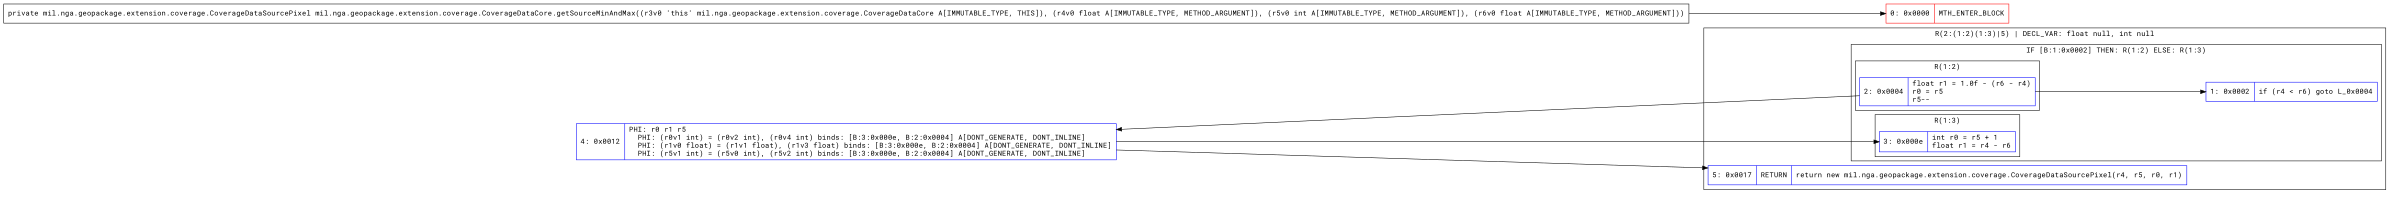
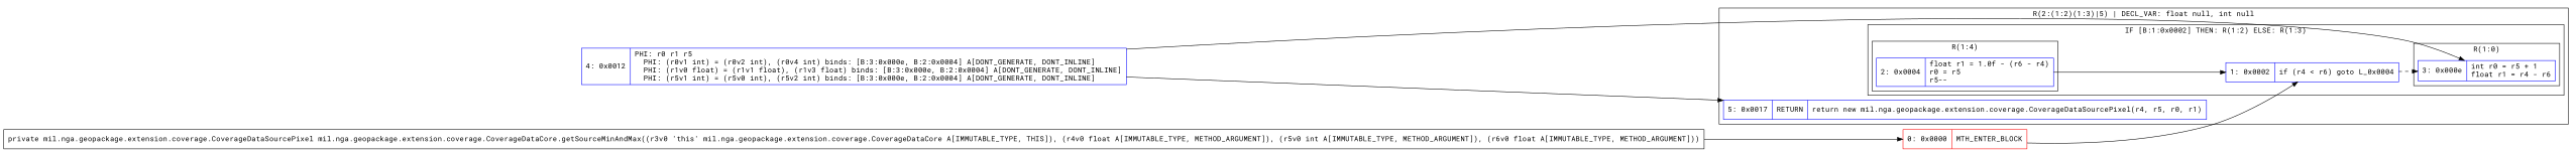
  digraph {
    fontname="Roboto Mono"
    rankdir=LR
    node [color=blue fontname="Roboto Mono" shape=record]
    edge [fontname="Roboto Mono"]
    n1 [label="{2\:\ 0x0004|float r1 = 1.0f \- (r6 \- r4)\lr0 = r5\lr5\-\-\l}"]
    n2 [label="{3\:\ 0x000e|int r0 = r5 + 1\lfloat r1 = r4 \- r6\l}"]
    n3 [label="{1\:\ 0x0002|if (r4 \< r6) goto L_0x0004\l}"]
    n4 [label="{5\:\ 0x0017|RETURN\l|return new mil.nga.geopackage.extension.coverage.CoverageDataSourcePixel(r4, r5, r0, r1)\l}"]
    n5 [label="{4\:\ 0x0012|PHI: r0 r1 r5 \l  PHI: (r0v1 int) = (r0v2 int), (r0v4 int) binds: [B:3:0x000e, B:2:0x0004] A[DONT_GENERATE, DONT_INLINE]\l  PHI: (r1v0 float) = (r1v1 float), (r1v3 float) binds: [B:3:0x000e, B:2:0x0004] A[DONT_GENERATE, DONT_INLINE]\l  PHI: (r5v1 int) = (r5v0 int), (r5v2 int) binds: [B:3:0x000e, B:2:0x0004] A[DONT_GENERATE, DONT_INLINE]\l}"]
    n6 [color=red label="{0\:\ 0x0000|MTH_ENTER_BLOCK\l}"]
    n7 [label="{private mil.nga.geopackage.extension.coverage.CoverageDataSourcePixel mil.nga.geopackage.extension.coverage.CoverageDataCore.getSourceMinAndMax((r3v0 'this' mil.nga.geopackage.extension.coverage.CoverageDataCore A[IMMUTABLE_TYPE, THIS]), (r4v0 float A[IMMUTABLE_TYPE, METHOD_ARGUMENT]), (r5v0 int A[IMMUTABLE_TYPE, METHOD_ARGUMENT]), (r6v0 float A[IMMUTABLE_TYPE, METHOD_ARGUMENT])) }" color=""]
    subgraph cluster_1 {
      label="R(2:(1:2)(1:3)|5) | DECL_VAR: float null, int null\l"
      n4
      subgraph cluster_2 {
        label="IF [B:1:0x0002] THEN: R(1:2) ELSE: R(1:3)"
        n3
        subgraph cluster_3 {
-         label="R(1:2)"
+         label="R(1:4)"
          n1
        }
        subgraph cluster_4 {
-         label="R(1:3)"
+         label="R(1:0)"
          n2
        }
      }
    }
    n1 -> n3
-   n1 -> n5
+   n3 -> n2 [style=dashed]
    n5 -> n2
    n5 -> n4
+   n6 -> n3
    n7 -> n6
  }
